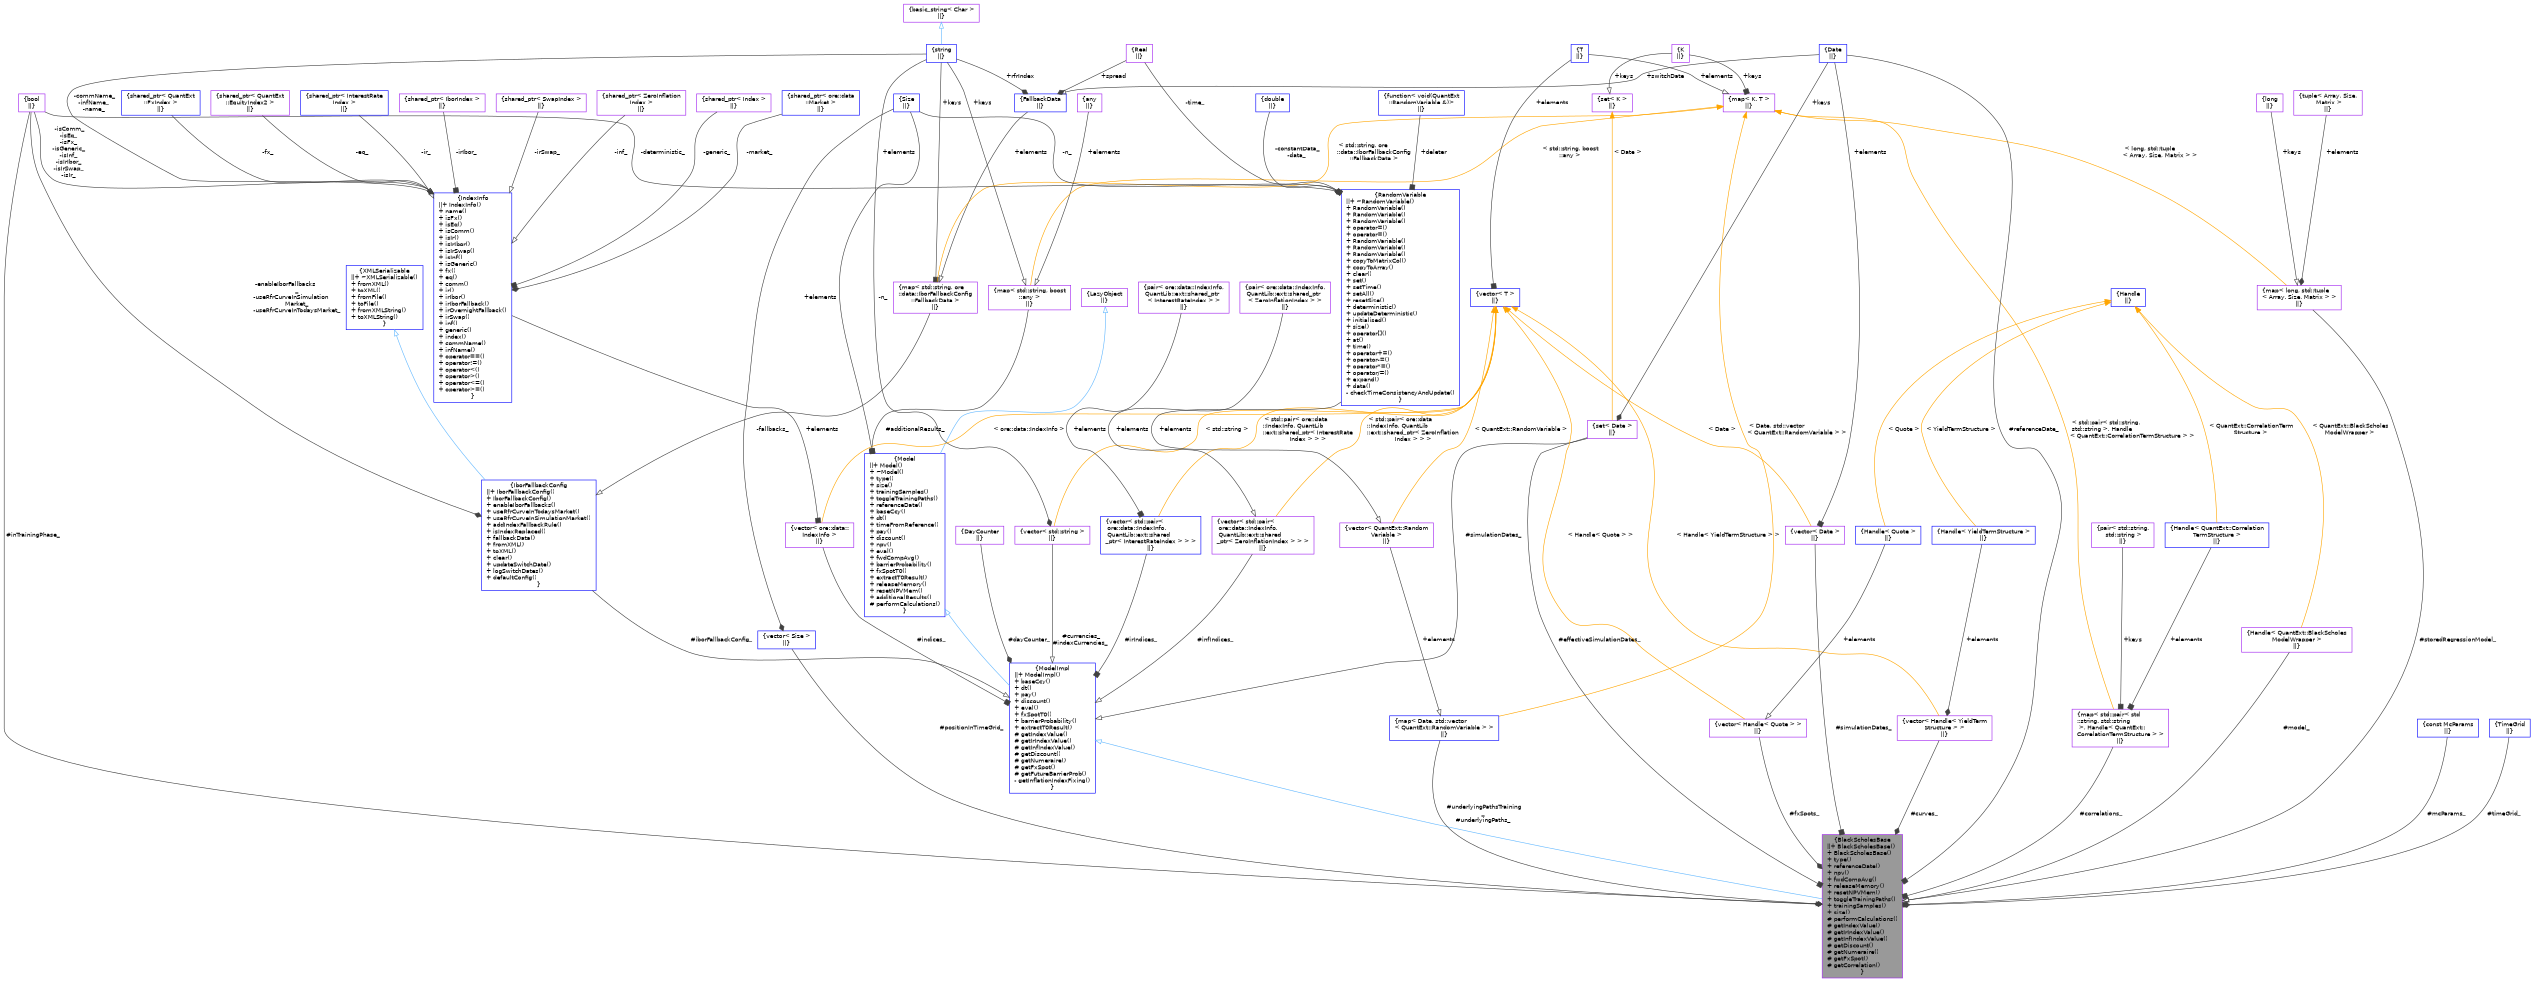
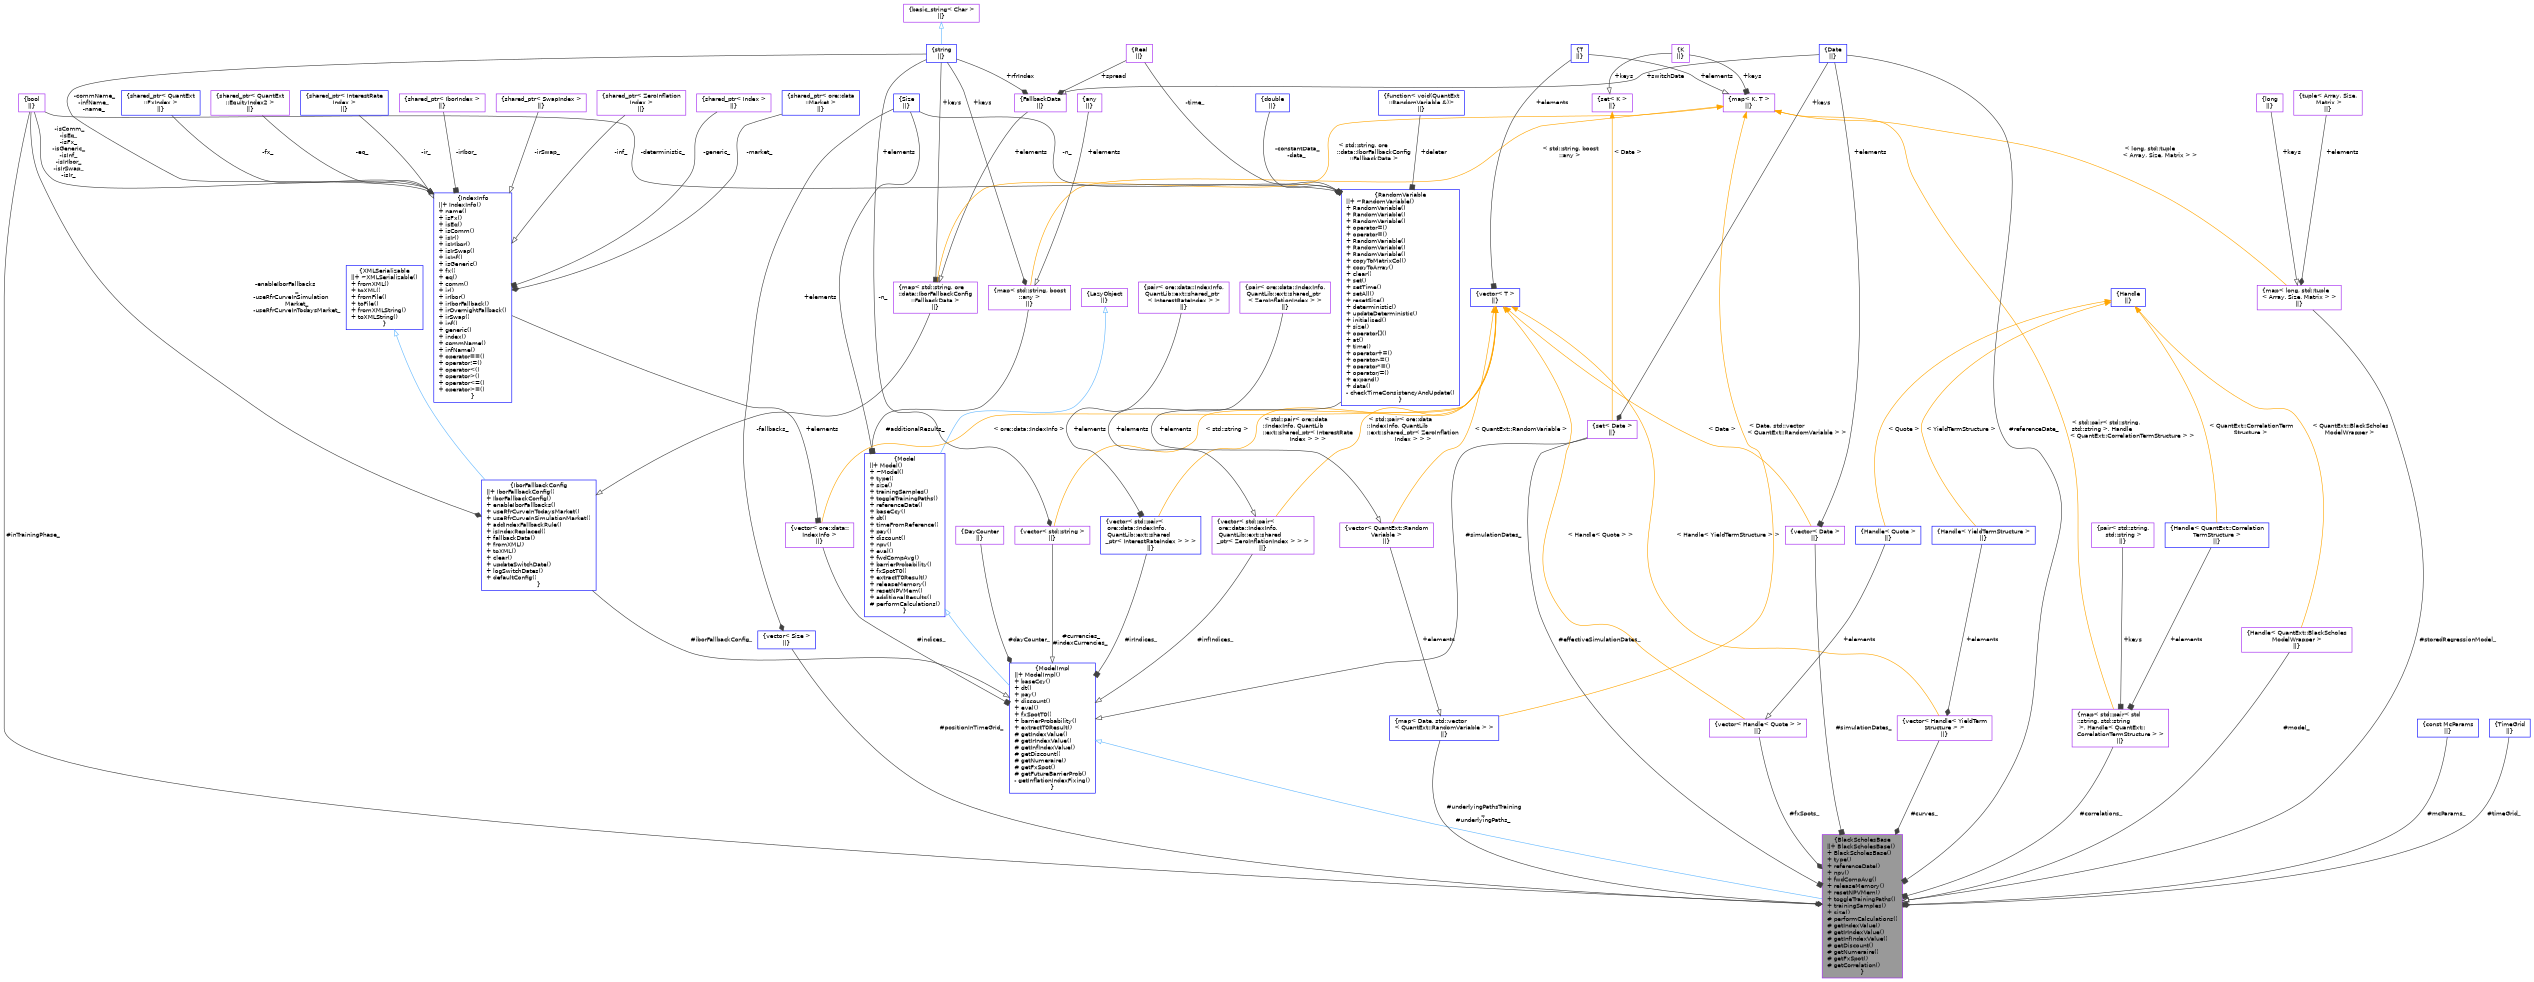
  digraph {
    node [color=purple fillcolor=white fontname=Helvetica fontsize=10 shape=box style=filled]
    edge [color=grey25 fontname=Helvetica fontsize=10 labelfontname=Helvetica labelfontsize=10 style=solid arrowhead=onormal]
    n1 [fillcolor=grey60 fontcolor=black height=0.2 label="{BlackScholesBase\n||+ BlackScholesBase()\l+ BlackScholesBase()\l+ type()\l+ referenceDate()\l+ npv()\l+ fwdCompAvg()\l+ releaseMemory()\l+ resetNPVMem()\l+ toggleTrainingPaths()\l+ trainingSamples()\l+ size()\l# performCalculations()\l# getIndexValue()\l# getIrIndexValue()\l# getInfIndexValue()\l# getDiscount()\l# getNumeraire()\l# getFxSpot()\l# getCorrelation()\l}" width=0.4]
    n2 [color=blue height=0.2 label="{ModelImpl\n||+ ModelImpl()\l+ baseCcy()\l+ dt()\l+ pay()\l+ discount()\l+ eval()\l+ fxSpotT0()\l+ barrierProbability()\l+ extractT0Result()\l# getIndexValue()\l# getIrIndexValue()\l# getInfIndexValue()\l# getDiscount()\l# getNumeraire()\l# getFxSpot()\l# getFutureBarrierProb()\l- getInflationIndexFixing()\l}" width=0.4]
    n3 [color=blue height=0.2 label="{Model\n||+ Model()\l+ ~Model()\l+ type()\l+ size()\l+ trainingSamples()\l+ toggleTrainingPaths()\l+ referenceDate()\l+ baseCcy()\l+ dt()\l+ timeFromReference()\l+ pay()\l+ discount()\l+ npv()\l+ eval()\l+ fwdCompAvg()\l+ barrierProbability()\l+ fxSpotT0()\l+ extractT0Result()\l+ releaseMemory()\l+ resetNPVMem()\l+ additionalResults()\l# performCalculations()\l}" width=0.4]
    n4 [height=0.2 label="{LazyObject\n||}" width=0.4]
    n5 [height=0.2 label="{map\< std::string, boost\l::any \>\n||}" width=0.4]
    n6 [color=blue height=0.2 label="{string\n||}" width=0.4]
    n7 [height=0.2 label="{vector\< std::string \>\n||}" width=0.4]
    n8 [height=0.2 label="{map\< std::string, ore\l::data::IborFallbackConfig\l::FallbackData \>\n||}" width=0.4]
-   n9 [color=blue height=0.2 label="{FallbackData\n||}" width=0.4]
+   n9 [height=0.2 label="{FallbackData\n||}" width=0.4]
    n10 [color=blue height=0.2 label="{IndexInfo\n||+ IndexInfo()\l+ name()\l+ isFx()\l+ isEq()\l+ isComm()\l+ isIr()\l+ isIrIbor()\l+ isIrSwap()\l+ isInf()\l+ isGeneric()\l+ fx()\l+ eq()\l+ comm()\l+ ir()\l+ irIbor()\l+ irIborFallback()\l+ irOvernightFallback()\l+ irSwap()\l+ inf()\l+ generic()\l+ index()\l+ commName()\l+ infName()\l+ operator==()\l+ operator!=()\l+ operator\<()\l+ operator\>()\l+ operator\<=()\l+ operator\>=()\l}" width=0.4]
    n11 [color=blue height=0.2 label="{IborFallbackConfig\n||+ IborFallbackConfig()\l+ IborFallbackConfig()\l+ enableIborFallbacks()\l+ useRfrCurveInTodaysMarket()\l+ useRfrCurveInSimulationMarket()\l+ addIndexFallbackRule()\l+ isIndexReplaced()\l+ fallbackData()\l+ fromXML()\l+ toXML()\l+ clear()\l+ updateSwitchDate()\l+ logSwitchDates()\l+ defaultConfig()\l}" width=0.4]
    n12 [height=0.2 label="{vector\< ore::data::\lIndexInfo \>\n||}" width=0.4]
    n13 [height=0.2 label="{basic_string\< Char \>\n||}" width=0.4]
    n14 [height=0.2 label="{any\n||}" width=0.4]
    n15 [height=0.2 label="{map\< K, T \>\n||}" width=0.4]
    n16 [height=0.2 label="{map\< std::pair\< std\l::string, std::string\l \>, Handle\< QuantExt::\lCorrelationTermStructure \> \>\n||}" width=0.4]
    n17 [color=blue height=0.2 label="{map\< Date, std::vector\l\< QuantExt::RandomVariable \> \>\n||}" width=0.4]
    n18 [height=0.2 label="{map\< long, std::tuple\l\< Array, Size, Matrix \> \>\n||}" width=0.4]
    n19 [height=0.2 label="{K\n||}" width=0.4]
    n20 [height=0.2 label="{set\< K \>\n||}" width=0.4]
    n21 [height=0.2 label="{set\< Date \>\n||}" width=0.4]
    n22 [color=blue height=0.2 label="{T\n||}" width=0.4]
    n23 [color=blue height=0.2 label="{vector\< T \>\n||}" width=0.4]
    n24 [color=blue height=0.2 label="{vector\< std::pair\<\l ore::data::IndexInfo,\l QuantLib::ext::shared\l_ptr\< InterestRateIndex \> \> \>\n||}" width=0.4]
    n25 [height=0.2 label="{vector\< std::pair\<\l ore::data::IndexInfo,\l QuantLib::ext::shared\l_ptr\< ZeroInflationIndex \> \> \>\n||}" width=0.4]
    n26 [height=0.2 label="{vector\< Handle\< YieldTerm\lStructure \> \>\n||}" width=0.4]
    n27 [height=0.2 label="{vector\< Handle\< Quote \> \>\n||}" width=0.4]
    n28 [height=0.2 label="{vector\< Date \>\n||}" width=0.4]
    n29 [height=0.2 label="{vector\< QuantExt::Random\lVariable \>\n||}" width=0.4]
    n30 [color=blue height=0.2 label="{Size\n||}" width=0.4]
    n31 [color=blue height=0.2 label="{vector\< Size \>\n||}" width=0.4]
    n32 [color=blue height=0.2 label="{RandomVariable\n||+ ~RandomVariable()\l+ RandomVariable()\l+ RandomVariable()\l+ RandomVariable()\l+ operator=()\l+ operator=()\l+ RandomVariable()\l+ RandomVariable()\l+ RandomVariable()\l+ copyToMatrixCol()\l+ copyToArray()\l+ clear()\l+ set()\l+ setTime()\l+ setAll()\l+ resetSize()\l+ deterministic()\l+ updateDeterministic()\l+ initialised()\l+ size()\l+ operator[]()\l+ at()\l+ time()\l+ operator+=()\l+ operator-=()\l+ operator*=()\l+ operator/=()\l+ expand()\l+ data()\l- checkTimeConsistencyAndUpdate()\l}" width=0.4]
    n33 [height=0.2 label="{DayCounter\n||}" width=0.4]
    n34 [color=blue height=0.2 label="{Date\n||}" width=0.4]
    n35 [color=blue height=0.2 label="{XMLSerializable\n||+ ~XMLSerializable()\l+ fromXML()\l+ toXML()\l+ fromFile()\l+ toFile()\l+ fromXMLString()\l+ toXMLString()\l}" width=0.4]
    n36 [height=0.2 label="{bool\n||}" width=0.4]
    n37 [height=0.2 label="{Real\n||}" width=0.4]
    n38 [height=0.2 label="{pair\< ore::data::IndexInfo,\l QuantLib::ext::shared_ptr\l\< InterestRateIndex \> \>\n||}" width=0.4]
    n39 [height=0.2 label="{pair\< ore::data::IndexInfo,\l QuantLib::ext::shared_ptr\l\< ZeroInflationIndex \> \>\n||}" width=0.4]
    n40 [color=blue height=0.2 label="{shared_ptr\< ore::data\l::Market \>\n||}" width=0.4]
    n41 [color=blue height=0.2 label="{shared_ptr\< QuantExt\l::FxIndex \>\n||}" width=0.4]
    n42 [height=0.2 label="{shared_ptr\< QuantExt\l::EquityIndex2 \>\n||}" width=0.4]
    n43 [color=blue height=0.2 label="{shared_ptr\< InterestRate\lIndex \>\n||}" width=0.4]
    n44 [height=0.2 label="{shared_ptr\< IborIndex \>\n||}" width=0.4]
    n45 [height=0.2 label="{shared_ptr\< SwapIndex \>\n||}" width=0.4]
    n46 [height=0.2 label="{shared_ptr\< ZeroInflation\lIndex \>\n||}" width=0.4]
    n47 [height=0.2 label="{shared_ptr\< Index \>\n||}" width=0.4]
    n48 [color=blue height=0.2 label="{Handle\< YieldTermStructure \>\n||}" width=0.4]
    n49 [color=blue height=0.2 label="{Handle\n||}" width=0.4]
    n50 [color=blue height=0.2 label="{Handle\< Quote \>\n||}" width=0.4]
    n51 [height=0.2 label="{Handle\< QuantExt::BlackScholes\lModelWrapper \>\n||}" width=0.4]
    n52 [color=blue height=0.2 label="{Handle\< QuantExt::Correlation\lTermStructure \>\n||}" width=0.4]
    n53 [height=0.2 label="{pair\< std::string,\l std::string \>\n||}" width=0.4]
    n54 [color=blue height=0.2 label="{const McParams\n||}" width=0.4]
    n55 [color=blue height=0.2 label="{TimeGrid\n||}" width=0.4]
    n56 [color=blue height=0.2 label="{function\< void(QuantExt\l::RandomVariable &)\>\n||}" width=0.4]
    n57 [color=blue height=0.2 label="{double\n||}" width=0.4]
    n58 [height=0.2 label="{long\n||}" width=0.4]
    n59 [height=0.2 label="{tuple\< Array, Size,\l Matrix \>\n||}" width=0.4]
    n2 -> n1 [arrowtail=onormal color=steelblue1 dir=back arrowhead=""]
    n3 -> n2 [arrowtail=onormal color=steelblue1 dir=back arrowhead=""]
    n4 -> n3 [arrowtail=onormal color=steelblue1 dir=back arrowhead=""]
    n5 -> n3 [arrowhead=box label=" #additionalResults_"]
-   n6 -> n5 [label=" +keys"]
+   n6 -> n5 [arrowhead=diamond label=" +keys"]
    n6 -> n7 [arrowhead=diamond label=" +elements"]
    n6 -> n8 [arrowhead=box label=" +keys"]
    n6 -> n9 [arrowhead=diamond label=" +rfrIndex"]
    n6 -> n10 [arrowhead=diamond label=" -commName_\n-infName_\n-name_"]
    n7 -> n2 [label=" #currencies_\n#indexCurrencies_"]
    n8 -> n11 [label=" -fallbacks_"]
    n9 -> n8 [label=" +elements"]
    n10 -> n12 [arrowhead=box label=" +elements"]
    n11 -> n2 [label=" #iborFallbackConfig_"]
    n12 -> n2 [arrowhead=box label=" #indices_"]
    n13 -> n6 [arrowtail=onormal color=steelblue1 dir=back arrowhead=""]
    n14 -> n5 [label=" +elements"]
    n15 -> n5 [color=orange dir=back label=" \< std::string, boost\l::any \>" arrowhead=""]
    n15 -> n8 [color=orange dir=back label=" \< std::string, ore\l::data::IborFallbackConfig\l::FallbackData \>" arrowhead=""]
    n15 -> n16 [color=orange dir=back label=" \< std::pair\< std::string,\l std::string \>, Handle\l\< QuantExt::CorrelationTermStructure \> \>" arrowhead=""]
    n15 -> n17 [color=orange dir=back label=" \< Date, std::vector\l\< QuantExt::RandomVariable \> \>" arrowhead=""]
    n15 -> n18 [color=orange dir=back label=" \< long, std::tuple\l\< Array, Size, Matrix \> \>" arrowhead=""]
    n16 -> n1 [arrowhead=box label=" #correlations_"]
    n17 -> n1 [arrowhead=diamond label=" #underlyingPathsTraining\l_\n#underlyingPaths_"]
    n18 -> n1 [label=" #storedRegressionModel_"]
    n19 -> n15 [arrowhead=box label=" +keys"]
    n19 -> n20 [label=" +keys"]
    n20 -> n21 [color=orange dir=back label=" \< Date \>" arrowhead=""]
    n21 -> n1 [arrowhead=box label=" #effectiveSimulationDates_"]
    n21 -> n2 [label=" #simulationDates_"]
    n22 -> n15 [label=" +elements"]
    n22 -> n23 [arrowhead=box label=" +elements"]
    n23 -> n7 [color=orange dir=back label=" \< std::string \>" arrowhead=""]
    n23 -> n12 [color=orange dir=back label=" \< ore::data::IndexInfo \>" arrowhead=""]
    n23 -> n24 [color=orange dir=back label=" \< std::pair\< ore::data\l::IndexInfo, QuantLib\l::ext::shared_ptr\< InterestRate\lIndex \> \> \>" arrowhead=""]
    n23 -> n25 [color=orange dir=back label=" \< std::pair\< ore::data\l::IndexInfo, QuantLib\l::ext::shared_ptr\< ZeroInflation\lIndex \> \> \>" arrowhead=""]
    n23 -> n26 [color=orange dir=back label=" \< Handle\< YieldTermStructure \> \>" arrowhead=""]
    n23 -> n27 [color=orange dir=back label=" \< Handle\< Quote \> \>" arrowhead=""]
    n23 -> n28 [color=orange dir=back label=" \< Date \>" arrowhead=""]
    n23 -> n29 [color=orange dir=back label=" \< QuantExt::RandomVariable \>" arrowhead=""]
    n24 -> n2 [arrowhead=box label=" #irIndices_"]
    n25 -> n2 [label=" #infIndices_"]
    n26 -> n1 [arrowhead=diamond label=" #curves_"]
    n27 -> n1 [arrowhead=diamond label=" #fxSpots_"]
    n28 -> n1 [arrowhead=box label=" #simulationDates_"]
    n29 -> n17 [label=" +elements"]
    n30 -> n3 [arrowhead=box label=" -n_"]
    n30 -> n31 [arrowhead=diamond label=" +elements"]
    n30 -> n32 [arrowhead=box label=" -n_"]
    n31 -> n1 [arrowhead=diamond label=" #positionInTimeGrid_"]
    n32 -> n29 [label=" +elements"]
    n33 -> n2 [arrowhead=diamond label=" #dayCounter_"]
    n34 -> n1 [arrowhead=box label=" #referenceDate_"]
    n34 -> n9 [label=" +switchDate"]
    n34 -> n21 [arrowhead=diamond label=" +keys"]
    n34 -> n28 [arrowhead=box label=" +elements"]
    n35 -> n11 [arrowtail=onormal color=steelblue1 dir=back arrowhead=""]
    n36 -> n1 [label=" #inTrainingPhase_"]
    n36 -> n10 [label=" -isComm_\n-isEq_\n-isFx_\n-isGeneric_\n-isInf_\n-isIrIbor_\n-isIrSwap_\n-isIr_"]
    n36 -> n11 [arrowhead=diamond label=" -enableIborFallbacks\l_\n-useRfrCurveInSimulation\lMarket_\n-useRfrCurveInTodaysMarket_"]
    n36 -> n32 [arrowhead=diamond label=" -deterministic_"]
    n37 -> n9 [arrowhead=diamond label=" +spread"]
    n37 -> n32 [arrowhead=box label=" -time_"]
    n38 -> n24 [arrowhead=box label=" +elements"]
    n39 -> n25 [label=" +elements"]
    n40 -> n10 [arrowhead=diamond label=" -market_"]
    n41 -> n10 [label=" -fx_"]
    n42 -> n10 [label=" -eq_"]
    n43 -> n10 [label=" -ir_"]
    n44 -> n10 [arrowhead=box label=" -irIbor_"]
    n45 -> n10 [label=" -irSwap_"]
    n46 -> n10 [label=" -inf_"]
    n47 -> n10 [arrowhead=box label=" -generic_"]
    n48 -> n26 [arrowhead=diamond label=" +elements"]
    n49 -> n48 [color=orange dir=back label=" \< YieldTermStructure \>" arrowhead=""]
    n49 -> n50 [color=orange dir=back label=" \< Quote \>" arrowhead=""]
    n49 -> n51 [color=orange dir=back label=" \< QuantExt::BlackScholes\lModelWrapper \>" arrowhead=""]
    n49 -> n52 [color=orange dir=back label=" \< QuantExt::CorrelationTerm\lStructure \>" arrowhead=""]
    n50 -> n27 [label=" +elements"]
    n51 -> n1 [label=" #model_"]
    n52 -> n16 [arrowhead=box label=" +elements"]
    n53 -> n16 [arrowhead=box label=" +keys"]
    n54 -> n1 [arrowhead=box label=" #mcParams_"]
    n55 -> n1 [arrowhead=diamond label=" #timeGrid_"]
    n56 -> n32 [arrowhead=box label=" +deleter"]
    n57 -> n32 [arrowhead=diamond label=" -constantData_\n-data_"]
    n58 -> n18 [label=" +keys"]
    n59 -> n18 [arrowhead=diamond label=" +elements"]
  }
